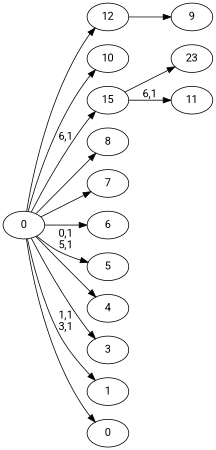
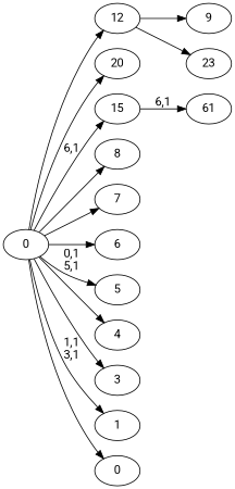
  digraph {
    fontname=Roboto
    rankdir=LR
    node [fontname=Roboto]
    edge [fontname=Roboto]
    n1 [label=23]
    n2 [label=12]
    n3 [label=9]
-   n4 [label=11]
-   n5 [label=10]
+   n4 [label=61]
+   n5 [label=20]
    15
    n7 [label=8]
    n8 [label=7]
    n9 [label=6]
    n10 [label=5]
    n11 [label=4]
    n12 [label=3]
    n13 [label=1]
    n14 [label=0]
    0
    n2 -> n3
-   15 -> n1
+   n2 -> n1
    15 -> n4 [label="6,1"]
    0 -> n2
    0 -> n5
    0 -> 15 [label="6,1"]
    0 -> n7
    0 -> n8
    0 -> n9
    0 -> n10 [label="0,1\n5,1"]
    0 -> n11
    0 -> n12
    0 -> n13 [label="1,1\n3,1"]
    0 -> n14
  }
